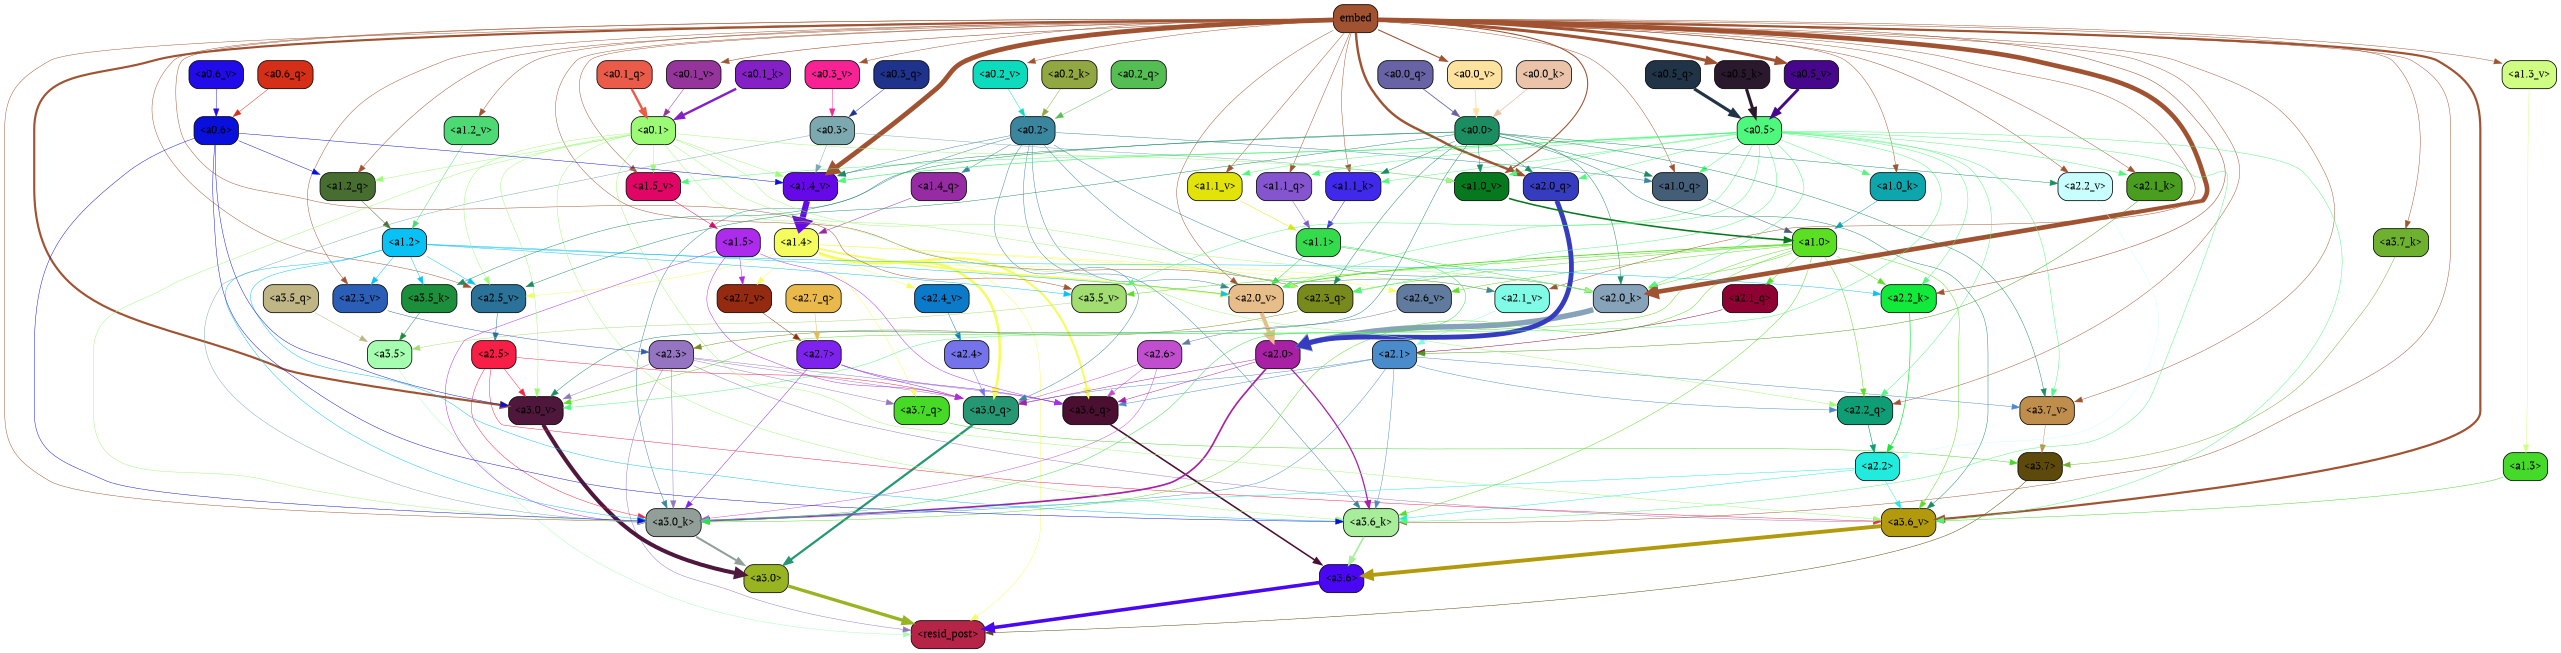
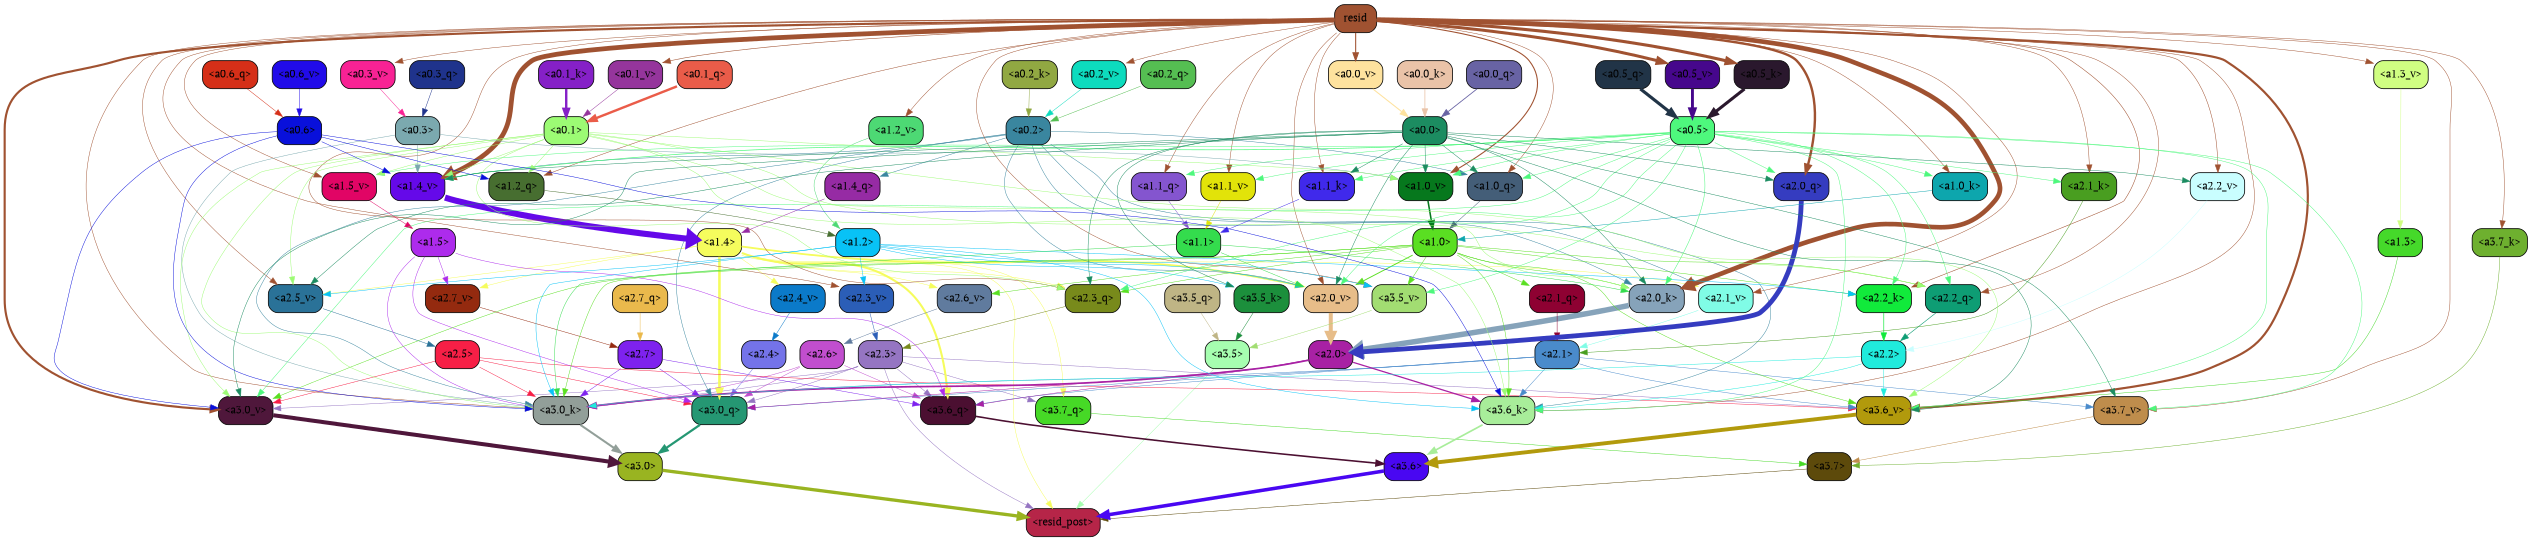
  strict digraph {
    fontname="PT Serif"
    splines=true
    node [color=black fontname="PT Serif" shape=box style="filled, rounded"]
    edge [color="#a05231" fontname="PT Serif" penwidth=0.6]
    "<a3.7>" [fillcolor="#5d4a0b"]
    "<resid_post>" [fillcolor="#b62548"]
    "<a3.6>" [fillcolor="#4907f2"]
    "<a3.5>" [fillcolor="#a6feb0"]
    "<a3.0>" [fillcolor="#99b421"]
    "<a2.3>" [fillcolor="#9575c2"]
    "<a3.7_q>" [fillcolor="#46d926"]
    "<a3.6_q>" [fillcolor="#4b0f31"]
    "<a3.0_q>" [fillcolor="#259773"]
    "<a3.0_k>" [fillcolor="#929f99"]
    "<a3.6_v>" [fillcolor="#b29a0c"]
    "<a3.0_v>" [fillcolor="#4f173b"]
    "<a1.4>" [fillcolor="#f5fc5d"]
    "<a2.3_q>" [fillcolor="#788a1b"]
    "<a2.7_v>" [fillcolor="#942a0f"]
    "<a2.6_v>" [fillcolor="#607b9e"]
    "<a2.5_v>" [fillcolor="#2a7298"]
    "<a2.4_v>" [fillcolor="#0b7ac9"]
    "<a2.1_v>" [fillcolor="#80fce6"]
    "<a2.0_v>" [fillcolor="#e7bd89"]
    "<a2.7>" [fillcolor="#7e22ee"]
    "<a2.6>" [fillcolor="#c14ece"]
    "<a2.5>" [fillcolor="#f71f46"]
    "<a2.4>" [fillcolor="#7473e9"]
    "<a2.1>" [fillcolor="#4a8bcb"]
    "<a2.0>" [fillcolor="#a821a4"]
    "<a3.6_k>" [fillcolor="#a8ed9a"]
    "<a3.7_v>" [fillcolor="#bf8d4c"]
    "<a3.5_q>" [fillcolor="#bfb585"]
    "<a3.7_k>" [fillcolor="#6eb02f"]
    "<a3.5_k>" [fillcolor="#1c8f3c"]
    "<a3.5_v>" [fillcolor="#a2dd72"]
    "<a1.5>" [fillcolor="#ad2bec"]
    "<a0.2>" [fillcolor="#3a869f"]
    "<a2.0_k>" [fillcolor="#86a3ba"]
    "<a1.4_q>" [fillcolor="#962ba4"]
    "<a1.0_q>" [fillcolor="#445e78"]
    "<a1.4_v>" [fillcolor="#6509e9"]
    "<a1.0>" [fillcolor="#5adf22"]
    "<a2.2_q>" [fillcolor="#0e9d74"]
    "<a2.2_k>" [fillcolor="#11ea3b"]
    "<a2.1_q>" [fillcolor="#8e0132"]
-   embed [fillcolor="#a05231"]
+   embed [fillcolor="#a05231" label=resid]
    "<a2.0_q>" [fillcolor="#353cc0"]
    "<a2.1_k>" [fillcolor="#499e20"]
    "<a2.3_v>" [fillcolor="#2b5eb7"]
    "<a2.2_v>" [fillcolor="#c9feff"]
    "<a1.2_q>" [fillcolor="#476e30"]
    "<a1.1_q>" [fillcolor="#8455cf"]
    "<a1.1_k>" [fillcolor="#4029eb"]
    "<a1.0_k>" [fillcolor="#0da6ad"]
    "<a1.5_v>" [fillcolor="#e10565"]
    "<a1.3_v>" [fillcolor="#d0fe82"]
    "<a1.2_v>" [fillcolor="#4dd974"]
    "<a1.1_v>" [fillcolor="#e2e309"]
    "<a1.0_v>" [fillcolor="#06781d"]
    "<a0.5_k>" [fillcolor="#2a182d"]
    "<a0.5_v>" [fillcolor="#46078c"]
    "<a0.3_v>" [fillcolor="#f82294"]
    "<a0.2_v>" [fillcolor="#0ddbbe"]
    "<a0.1_v>" [fillcolor="#95359c"]
    "<a0.0_v>" [fillcolor="#fee29e"]
    "<a2.2>" [fillcolor="#20ebdc"]
    "<a1.2>" [fillcolor="#08c2f6"]
    "<a1.1>" [fillcolor="#34dc4d"]
    "<a1.3>" [fillcolor="#45d92a"]
    "<a0.5>" [fillcolor="#4ef87d"]
    "<a0.3>" [fillcolor="#7ba9af"]
    "<a0.1>" [fillcolor="#9cfb74"]
    "<a0.0>" [fillcolor="#1c8c61"]
    "<a0.6>" [fillcolor="#0910db"]
    "<a2.7_q>" [fillcolor="#eab94c"]
    "<a0.6_q>" [fillcolor="#d52f18"]
    "<a0.5_q>" [fillcolor="#213447"]
    "<a0.3_q>" [fillcolor="#1f338c"]
    "<a0.2_q>" [fillcolor="#55be52"]
    "<a0.1_q>" [fillcolor="#ea5c49"]
    "<a0.0_q>" [fillcolor="#6863a4"]
    "<a0.2_k>" [fillcolor="#91a842"]
    "<a0.1_k>" [fillcolor="#8520c7"]
    "<a0.0_k>" [fillcolor="#eac3a8"]
    "<a0.6_v>" [fillcolor="#210be9"]
    "<a3.7>" -> "<resid_post>" [color="#5d4a0b" penwidth=0.6239100098609924]
    "<a3.6>" -> "<resid_post>" [color="#4907f2" penwidth=4.569062113761902]
    "<a3.5>" -> "<resid_post>" [color="#a6feb0"]
    "<a3.0>" -> "<resid_post>" [color="#99b421" penwidth=4.283544182777405]
    "<a2.3>" -> "<resid_post>" [color="#9575c2"]
    "<a2.3>" -> "<a3.7_q>" [color="#9575c2"]
    "<a2.3>" -> "<a3.6_q>" [color="#9575c2"]
    "<a2.3>" -> "<a3.0_q>" [color="#9575c2"]
    "<a2.3>" -> "<a3.0_k>" [color="#9575c2"]
    "<a2.3>" -> "<a3.6_v>" [color="#9575c2"]
    "<a2.3>" -> "<a3.0_v>" [color="#9575c2"]
    "<a3.7_q>" -> "<a3.7>" [color="#46d926"]
    "<a3.6_q>" -> "<a3.6>" [color="#4b0f31" penwidth=2.03758105635643]
    "<a3.0_q>" -> "<a3.0>" [color="#259773" penwidth=2.8638100624084473]
    "<a3.0_k>" -> "<a3.0>" [color="#929f99" penwidth=2.6274144649505615]
    "<a3.6_v>" -> "<a3.6>" [color="#b29a0c" penwidth=5.002329230308533]
    "<a3.0_v>" -> "<a3.0>" [color="#4f173b" penwidth=5.188832879066467]
    "<a1.4>" -> "<resid_post>" [color="#f5fc5d"]
    "<a1.4>" -> "<a3.7_q>" [color="#f5fc5d"]
    "<a1.4>" -> "<a3.6_q>" [color="#f5fc5d" penwidth=2.6908124685287476]
    "<a1.4>" -> "<a3.0_q>" [color="#f5fc5d" penwidth=3.32076895236969]
    "<a1.4>" -> "<a2.3_q>" [color="#f5fc5d"]
    "<a1.4>" -> "<a2.7_v>" [color="#f5fc5d"]
    "<a1.4>" -> "<a2.6_v>" [color="#f5fc5d"]
    "<a1.4>" -> "<a2.5_v>" [color="#f5fc5d"]
    "<a1.4>" -> "<a2.4_v>" [color="#f5fc5d"]
    "<a1.4>" -> "<a2.1_v>" [color="#f5fc5d"]
    "<a1.4>" -> "<a2.0_v>" [color="#f5fc5d" penwidth=2.3065454959869385]
    "<a2.3_q>" -> "<a2.3>" [color="#788a1b"]
    "<a2.7_v>" -> "<a2.7>" [color="#942a0f"]
    "<a2.6_v>" -> "<a2.6>" [color="#607b9e"]
    "<a2.5_v>" -> "<a2.5>" [color="#2a7298"]
    "<a2.4_v>" -> "<a2.4>" [color="#0b7ac9"]
    "<a2.1_v>" -> "<a2.1>" [color="#80fce6"]
    "<a2.0_v>" -> "<a2.0>" [color="#e7bd89" penwidth=5.12138295173645]
    "<a2.7>" -> "<a3.6_q>" [color="#7e22ee"]
    "<a2.7>" -> "<a3.0_q>" [color="#7e22ee"]
    "<a2.7>" -> "<a3.0_k>" [color="#7e22ee"]
    "<a2.6>" -> "<a3.6_q>" [color="#c14ece"]
    "<a2.6>" -> "<a3.0_q>" [color="#c14ece"]
    "<a2.6>" -> "<a3.0_k>" [color="#c14ece"]
    "<a2.5>" -> "<a3.0_q>" [color="#f71f46"]
    "<a2.5>" -> "<a3.0_k>" [color="#f71f46"]
    "<a2.5>" -> "<a3.6_v>" [color="#f71f46"]
    "<a2.5>" -> "<a3.0_v>" [color="#f71f46"]
    "<a2.4>" -> "<a3.0_q>" [color="#7473e9"]
    "<a2.1>" -> "<a3.6_q>" [color="#4a8bcb"]
    "<a2.1>" -> "<a3.0_q>" [color="#4a8bcb"]
    "<a2.1>" -> "<a3.0_k>" [color="#4a8bcb"]
-   "<a2.1>" -> "<a2.2_q>" [color="#4a8bcb"]
+   "<a2.1>" -> "<a3.6_v>" [color="#4a8bcb"]
    "<a2.1>" -> "<a3.6_k>" [color="#4a8bcb"]
    "<a2.1>" -> "<a3.7_v>" [color="#4a8bcb"]
    "<a2.0>" -> "<a3.6_q>" [color="#a821a4"]
    "<a2.0>" -> "<a3.0_q>" [color="#a821a4"]
    "<a2.0>" -> "<a3.0_k>" [color="#a821a4" penwidth=2.182972814887762]
    "<a2.0>" -> "<a3.6_k>" [color="#a821a4" penwidth=1.6254686117172241]
    "<a3.6_k>" -> "<a3.6>" [color="#a8ed9a" penwidth=2.174198240041733]
    "<a3.7_v>" -> "<a3.7>" [color="#bf8d4c"]
    "<a3.5_q>" -> "<a3.5>" [color="#bfb585"]
    "<a3.7_k>" -> "<a3.7>" [color="#6eb02f"]
    "<a3.5_k>" -> "<a3.5>" [color="#1c8f3c"]
    "<a3.5_v>" -> "<a3.5>" [color="#a2dd72"]
    "<a1.5>" -> "<a3.6_q>" [color="#ad2bec"]
    "<a1.5>" -> "<a3.0_q>" [color="#ad2bec"]
    "<a1.5>" -> "<a3.0_k>" [color="#ad2bec"]
    "<a1.5>" -> "<a2.7_v>" [color="#ad2bec"]
    "<a0.2>" -> "<a3.0_q>" [color="#3a869f"]
    "<a0.2>" -> "<a3.0_k>" [color="#3a869f"]
    "<a0.2>" -> "<a2.1_v>" [color="#3a869f"]
    "<a0.2>" -> "<a2.0_v>" [color="#3a869f"]
    "<a0.2>" -> "<a3.6_k>" [color="#3a869f"]
    "<a0.2>" -> "<a2.0_k>" [color="#3a869f"]
    "<a0.2>" -> "<a1.4_q>" [color="#3a869f"]
    "<a0.2>" -> "<a1.0_q>" [color="#3a869f"]
    "<a0.2>" -> "<a1.4_v>" [color="#3a869f"]
    "<a2.0_k>" -> "<a2.0>" [color="#86a3ba" penwidth=7.056803464889526]
    "<a1.4_q>" -> "<a1.4>" [color="#962ba4"]
    "<a1.0_q>" -> "<a1.0>" [color="#445e78"]
    "<a1.4_v>" -> "<a1.4>" [color="#6509e9" penwidth=7.850657939910889]
    "<a1.0>" -> "<a3.0_k>" [color="#5adf22"]
    "<a1.0>" -> "<a3.6_v>" [color="#5adf22"]
    "<a1.0>" -> "<a3.0_v>" [color="#5adf22"]
    "<a1.0>" -> "<a2.3_q>" [color="#5adf22"]
    "<a1.0>" -> "<a2.6_v>" [color="#5adf22"]
    "<a1.0>" -> "<a2.0_v>" [color="#5adf22" penwidth=1.2192587852478027]
    "<a1.0>" -> "<a3.6_k>" [color="#5adf22"]
    "<a1.0>" -> "<a3.5_v>" [color="#5adf22"]
    "<a1.0>" -> "<a2.0_k>" [color="#5adf22"]
    "<a1.0>" -> "<a2.2_q>" [color="#5adf22"]
    "<a1.0>" -> "<a2.2_k>" [color="#5adf22"]
    "<a1.0>" -> "<a2.1_q>" [color="#5adf22"]
    "<a2.2_q>" -> "<a2.2>" [color="#0e9d74" penwidth=0.7585353851318359]
    "<a2.2_k>" -> "<a2.2>" [color="#11ea3b" penwidth=0.87534499168396]
    "<a2.1_q>" -> "<a2.1>" [color="#8e0132"]
    embed -> "<a3.0_k>"
    embed -> "<a3.6_v>" [penwidth=2.809220314025879]
    embed -> "<a3.0_v>" [penwidth=2.754121422767639]
    embed -> "<a2.3_q>"
    embed -> "<a2.5_v>"
    embed -> "<a2.1_v>"
    embed -> "<a2.0_v>"
    embed -> "<a3.6_k>"
    embed -> "<a3.7_v>"
    embed -> "<a3.7_k>"
    embed -> "<a3.5_v>"
    embed -> "<a2.0_k>" [penwidth=5.977519929409027]
    embed -> "<a1.0_q>"
    embed -> "<a1.4_v>" [penwidth=6.155339062213898]
    embed -> "<a2.2_q>"
    embed -> "<a2.2_k>" [penwidth=0.6805839538574219]
    embed -> "<a2.0_q>" [penwidth=3.102177858352661]
    embed -> "<a2.1_k>"
    embed -> "<a2.3_v>"
    embed -> "<a2.2_v>" [penwidth=0.6436443328857422]
    embed -> "<a1.2_q>" [penwidth=0.6224298477172852]
    embed -> "<a1.1_q>"
    embed -> "<a1.1_k>"
    embed -> "<a1.0_k>"
    embed -> "<a1.5_v>"
    embed -> "<a1.3_v>"
    embed -> "<a1.2_v>"
    embed -> "<a1.1_v>"
    embed -> "<a1.0_v>" [penwidth=1.3890299797058105]
    embed -> "<a0.5_k>" [penwidth=3.961596131324768]
    embed -> "<a0.5_v>" [penwidth=3.8657681941986084]
    embed -> "<a0.3_v>"
    embed -> "<a0.2_v>"
    embed -> "<a0.1_v>" [penwidth=0.7226338386535645]
    embed -> "<a0.0_v>" [penwidth=1.3709254264831543]
    "<a2.0_q>" -> "<a2.0>" [color="#353cc0" penwidth=6.189085364341736]
    "<a2.1_k>" -> "<a2.1>" [color="#499e20"]
    "<a2.3_v>" -> "<a2.3>" [color="#2b5eb7"]
    "<a2.2_v>" -> "<a2.2>" [color="#c9feff"]
    "<a1.2_q>" -> "<a1.2>" [color="#476e30" penwidth=0.6036911010742188]
    "<a1.1_q>" -> "<a1.1>" [color="#8455cf"]
    "<a1.1_k>" -> "<a1.1>" [color="#4029eb"]
    "<a1.0_k>" -> "<a1.0>" [color="#0da6ad"]
    "<a1.5_v>" -> "<a1.5>" [color="#e10565"]
    "<a1.3_v>" -> "<a1.3>" [color="#d0fe82"]
    "<a1.2_v>" -> "<a1.2>" [color="#4dd974"]
    "<a1.1_v>" -> "<a1.1>" [color="#e2e309"]
    "<a1.0_v>" -> "<a1.0>" [color="#06781d" penwidth=2.021620035171509]
    "<a0.5_k>" -> "<a0.5>" [color="#2a182d" penwidth=3.968934178352356]
    "<a0.5_v>" -> "<a0.5>" [color="#46078c" penwidth=3.7172799110412598]
    "<a0.3_v>" -> "<a0.3>" [color="#f82294"]
    "<a0.2_v>" -> "<a0.2>" [color="#0ddbbe"]
    "<a0.1_v>" -> "<a0.1>" [color="#95359c" penwidth=0.602088451385498]
    "<a0.0_v>" -> "<a0.0>" [color="#fee29e" penwidth=1.3448786735534668]
    "<a2.2>" -> "<a3.0_k>" [color="#20ebdc" penwidth=0.6065438985824585]
    "<a2.2>" -> "<a3.6_v>" [color="#20ebdc"]
    "<a2.2>" -> "<a3.6_k>" [color="#20ebdc"]
    "<a1.2>" -> "<a3.0_k>" [color="#08c2f6"]
    "<a1.2>" -> "<a2.5_v>" [color="#08c2f6"]
    "<a1.2>" -> "<a2.0_v>" [color="#08c2f6"]
    "<a1.2>" -> "<a3.6_k>" [color="#08c2f6"]
    "<a1.2>" -> "<a3.5_k>" [color="#08c2f6"]
    "<a1.2>" -> "<a3.5_v>" [color="#08c2f6"]
    "<a1.2>" -> "<a2.2_k>" [color="#08c2f6"]
    "<a1.2>" -> "<a2.3_v>" [color="#08c2f6"]
    "<a1.1>" -> "<a3.0_k>" [color="#34dc4d"]
    "<a1.1>" -> "<a2.0_v>" [color="#34dc4d"]
    "<a1.1>" -> "<a2.0_k>" [color="#34dc4d"]
    "<a1.3>" -> "<a3.6_v>" [color="#45d92a"]
    "<a0.5>" -> "<a3.6_v>" [color="#4ef87d"]
    "<a0.5>" -> "<a3.0_v>" [color="#4ef87d" penwidth=0.6120390892028809]
    "<a0.5>" -> "<a2.3_q>" [color="#4ef87d"]
    "<a0.5>" -> "<a2.0_v>" [color="#4ef87d"]
    "<a0.5>" -> "<a3.6_k>" [color="#4ef87d"]
    "<a0.5>" -> "<a3.7_v>" [color="#4ef87d"]
    "<a0.5>" -> "<a3.5_v>" [color="#4ef87d"]
    "<a0.5>" -> "<a2.0_k>" [color="#4ef87d" penwidth=0.658348560333252]
    "<a0.5>" -> "<a1.0_q>" [color="#4ef87d"]
    "<a0.5>" -> "<a1.4_v>" [color="#4ef87d" penwidth=0.9002184867858887]
    "<a0.5>" -> "<a2.2_q>" [color="#4ef87d"]
    "<a0.5>" -> "<a2.2_k>" [color="#4ef87d"]
    "<a0.5>" -> "<a2.0_q>" [color="#4ef87d"]
    "<a0.5>" -> "<a2.1_k>" [color="#4ef87d"]
    "<a0.5>" -> "<a1.1_q>" [color="#4ef87d"]
    "<a0.5>" -> "<a1.1_k>" [color="#4ef87d"]
    "<a0.5>" -> "<a1.0_k>" [color="#4ef87d"]
    "<a0.5>" -> "<a1.5_v>" [color="#4ef87d"]
    "<a0.5>" -> "<a1.1_v>" [color="#4ef87d"]
    "<a0.5>" -> "<a1.0_v>" [color="#4ef87d"]
    "<a0.3>" -> "<a3.0_k>" [color="#7ba9af"]
    "<a0.3>" -> "<a1.4_v>" [color="#7ba9af"]
    "<a0.3>" -> "<a1.0_v>" [color="#7ba9af"]
    "<a0.1>" -> "<a3.0_k>" [color="#9cfb74"]
    "<a0.1>" -> "<a3.6_v>" [color="#9cfb74"]
    "<a0.1>" -> "<a3.0_v>" [color="#9cfb74"]
    "<a0.1>" -> "<a2.3_q>" [color="#9cfb74"]
    "<a0.1>" -> "<a2.5_v>" [color="#9cfb74"]
    "<a0.1>" -> "<a3.6_k>" [color="#9cfb74"]
    "<a0.1>" -> "<a2.0_k>" [color="#9cfb74"]
    "<a0.1>" -> "<a1.4_v>" [color="#9cfb74"]
    "<a0.1>" -> "<a2.2_q>" [color="#9cfb74"]
    "<a0.1>" -> "<a1.2_q>" [color="#9cfb74"]
    "<a0.1>" -> "<a1.5_v>" [color="#9cfb74"]
    "<a0.1>" -> "<a1.0_v>" [color="#9cfb74"]
    "<a0.0>" -> "<a3.6_v>" [color="#1c8c61"]
    "<a0.0>" -> "<a3.0_v>" [color="#1c8c61"]
    "<a0.0>" -> "<a2.3_q>" [color="#1c8c61"]
    "<a0.0>" -> "<a2.5_v>" [color="#1c8c61"]
+   "<a0.0>" -> "<a2.0_v>" [color="#1c8c61"]
    "<a0.0>" -> "<a3.7_v>" [color="#1c8c61"]
    "<a0.0>" -> "<a3.5_k>" [color="#1c8c61"]
    "<a0.0>" -> "<a2.0_k>" [color="#1c8c61"]
    "<a0.0>" -> "<a1.0_q>" [color="#1c8c61"]
    "<a0.0>" -> "<a1.4_v>" [color="#1c8c61"]
    "<a0.0>" -> "<a2.0_q>" [color="#1c8c61"]
    "<a0.0>" -> "<a2.2_v>" [color="#1c8c61"]
    "<a0.0>" -> "<a1.1_k>" [color="#1c8c61"]
    "<a0.0>" -> "<a1.0_v>" [color="#1c8c61"]
    "<a0.6>" -> "<a3.0_k>" [color="#0910db"]
    "<a0.6>" -> "<a3.0_v>" [color="#0910db"]
    "<a0.6>" -> "<a3.6_k>" [color="#0910db"]
    "<a0.6>" -> "<a1.4_v>" [color="#0910db"]
    "<a0.6>" -> "<a1.2_q>" [color="#0910db"]
    "<a2.7_q>" -> "<a2.7>" [color="#eab94c"]
    "<a0.6_q>" -> "<a0.6>" [color="#d52f18"]
    "<a0.5_q>" -> "<a0.5>" [color="#213447" penwidth=4.077653527259827]
    "<a0.3_q>" -> "<a0.3>" [color="#1f338c"]
    "<a0.2_q>" -> "<a0.2>" [color="#55be52"]
    "<a0.1_q>" -> "<a0.1>" [color="#ea5c49" penwidth=3.1134376525878906]
    "<a0.0_q>" -> "<a0.0>" [color="#6863a4" penwidth=1.0843520164489746]
    "<a0.2_k>" -> "<a0.2>" [color="#91a842"]
    "<a0.1_k>" -> "<a0.1>" [color="#8520c7" penwidth=3.0963125228881836]
    "<a0.0_k>" -> "<a0.0>" [color="#eac3a8" penwidth=1.0073614120483398]
    "<a0.6_v>" -> "<a0.6>" [color="#210be9"]
  }
